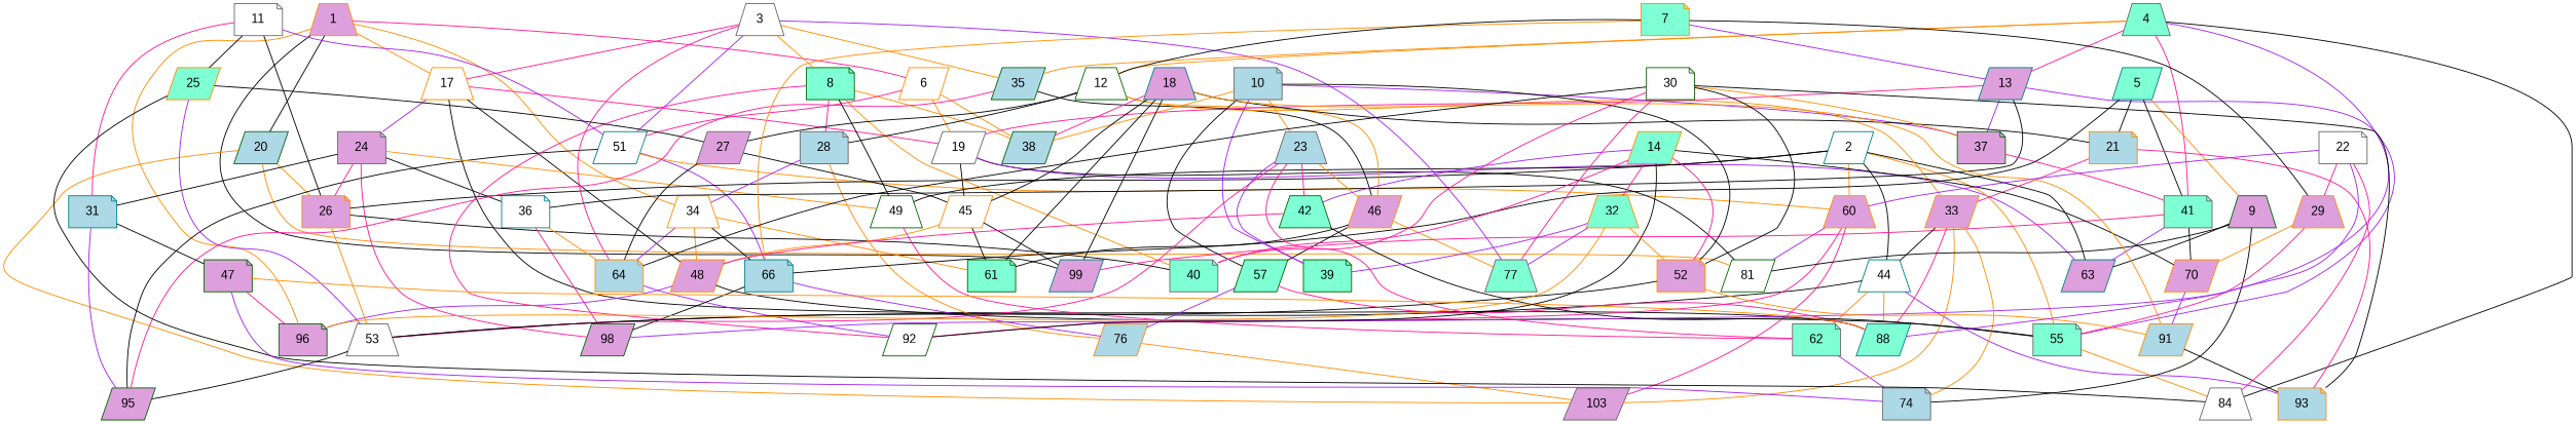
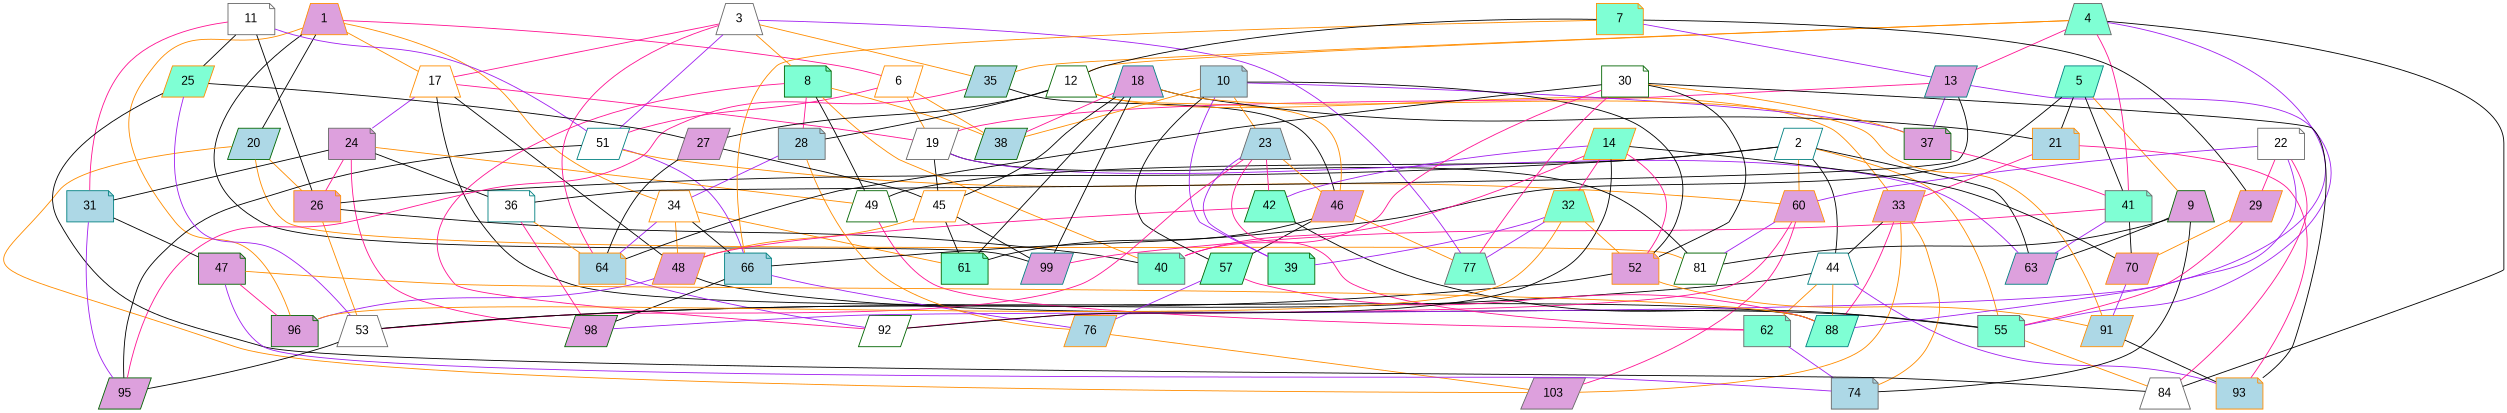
  graph {
    fontname="Liberation Sans"
    node [color=darkorange fillcolor=plum fontname="Liberation Sans" shape=parallelogram style=filled]
    edge [color=black fontname="Liberation Sans"]
    1 [shape=trapezium super="+15"]
    6 [fillcolor=white]
    17 [fillcolor=white shape=trapezium super="+86"]
    20 [color=darkgreen fillcolor=lightblue]
    34 [fillcolor=white shape=trapezium super="+83"]
    96 [color=darkgreen shape=note]
    99 [color=teal]
    51 [color=teal fillcolor=white super="+54"]
    19 [color=gray40 fillcolor=white super="+43"]
    38 [color=darkgreen fillcolor=lightblue]
    24 [color=gray40 shape=note super="+75"]
    48 [super="+80"]
    88 [color=teal fillcolor=aquamarine super="+102"]
    26 [shape=note super="+73"]
    81 [color=darkgreen fillcolor=white]
    103 [color=gray40]
    64 [fillcolor=lightblue shape=note super="+68"]
    66 [color=teal fillcolor=lightblue shape=note super="+67"]
    61 [color=darkgreen fillcolor=aquamarine shape=note]
    2 [color=teal fillcolor=white super="+100"]
    44 [color=teal fillcolor=white shape=trapezium super="+94"]
    49 [color=darkgreen fillcolor=white shape=trapezium]
    55 [color=gray40 fillcolor=aquamarine shape=note super="+90"]
    60 [shape=trapezium super="+78"]
    63 [color=teal]
    40 [color=gray40 fillcolor=aquamarine shape=note]
    53 [color=gray40 fillcolor=white shape=trapezium super="+97"]
    93 [fillcolor=lightblue shape=note]
    62 [color=gray40 fillcolor=aquamarine shape=note]
    84 [color=gray40 fillcolor=white shape=trapezium]
    92 [color=darkgreen fillcolor=white]
    3 [color=gray40 fillcolor=white shape=trapezium super="+56"]
    8 [color=darkgreen fillcolor=aquamarine shape=note super="+16"]
    35 [color=darkgreen fillcolor=lightblue]
    77 [color=gray40 fillcolor=aquamarine shape=trapezium]
    28 [color=gray40 fillcolor=lightblue shape=note]
    46 [super="+58"]
    95 [color=darkgreen]
    4 [color=gray40 fillcolor=aquamarine shape=trapezium super="+65"]
    12 [color=darkgreen fillcolor=white shape=trapezium super="+89"]
    13 [color=teal super="+50"]
    41 [color=gray40 fillcolor=aquamarine shape=note super="+79"]
    98 [color=darkgreen]
    27 [color=gray40]
    33 [super="+71"]
    37 [color=darkgreen shape=note]
    36 [color=teal fillcolor=white shape=note]
    70
    5 [color=teal fillcolor=aquamarine]
    9 [color=darkgreen shape=trapezium]
    21 [fillcolor=lightblue shape=note]
    74 [color=gray40 fillcolor=lightblue shape=note]
    76 [fillcolor=lightblue]
    45 [fillcolor=white super="+101"]
    7 [fillcolor=aquamarine shape=note]
-   29 [shape=trapezium]
+   29
    10 [color=gray40 fillcolor=lightblue shape=note super="+87"]
    23 [color=gray40 fillcolor=lightblue shape=trapezium super="+82"]
    39 [color=darkgreen fillcolor=aquamarine shape=note]
    52 [shape=note super="+85"]
    57 [color=darkgreen fillcolor=aquamarine]
    42 [color=darkgreen fillcolor=aquamarine shape=trapezium]
    91 [fillcolor=lightblue]
    11 [color=gray40 fillcolor=white shape=note]
    25 [fillcolor=aquamarine]
    31 [color=teal fillcolor=lightblue shape=note]
    47 [color=darkgreen shape=note]
    14 [fillcolor=aquamarine super="+72"]
    32 [fillcolor=aquamarine shape=trapezium super="+69"]
    18 [color=teal shape=trapezium super="+104"]
    22 [color=gray40 fillcolor=white shape=note]
    30 [color=darkgreen fillcolor=white shape=note super="+59"]
    1 -- 6 [color=deeppink]
    1 -- 17 [color=darkorange]
    1 -- 20
    1 -- 34 [color=darkorange]
    1 -- 96 [color=darkorange]
    1 -- 99
    6 -- 51 [color=deeppink]
    6 -- 19 [color=darkorange]
    6 -- 38 [color=darkorange]
    17 -- 19 [color=deeppink]
    17 -- 24 [color=purple]
    17 -- 48
    17 -- 88
    20 -- 26 [color=darkorange]
    20 -- 81 [color=darkorange]
    20 -- 103 [color=darkorange]
    34 -- 48 [color=darkorange]
    34 -- 64 [color=purple]
    34 -- 66
    34 -- 61 [color=darkorange]
    51 -- 66 [color=purple]
    51 -- 60 [color=darkorange]
    51 -- 95
    19 -- 81
    19 -- 63 [color=purple]
    19 -- 45
    24 -- 26 [color=deeppink]
    24 -- 49 [color=darkorange]
    24 -- 98 [color=deeppink]
    24 -- 36
    24 -- 31
    48 -- 96 [color=purple]
    48 -- 55
    26 -- 40
    26 -- 53 [color=darkorange]
    64 -- 92 [color=purple]
    66 -- 98
    66 -- 76 [color=purple]
    2 -- 26
    2 -- 44
    2 -- 49
    2 -- 55 [color=darkorange]
    2 -- 60 [color=darkorange]
    2 -- 63
    44 -- 88 [color=darkorange]
    44 -- 53
    44 -- 93 [color=purple]
    44 -- 62 [color=darkorange]
    49 -- 62 [color=deeppink]
    55 -- 84 [color=darkorange]
    60 -- 81 [color=purple]
    60 -- 103 [color=deeppink]
    60 -- 92 [color=deeppink]
    53 -- 95
    62 -- 74 [color=purple]
    3 -- 17 [color=deeppink]
    3 -- 51 [color=purple]
    3 -- 64 [color=deeppink]
    3 -- 8 [color=darkorange]
    3 -- 35 [color=darkorange]
    3 -- 77 [color=purple]
    8 -- 38 [color=darkorange]
    8 -- 49
    8 -- 40 [color=darkorange]
    8 -- 92 [color=deeppink]
    8 -- 28 [color=deeppink]
    35 -- 46
    35 -- 95 [color=deeppink]
    28 -- 34 [color=purple]
    28 -- 76 [color=darkorange]
    46 -- 61
    46 -- 77 [color=darkorange]
    46 -- 57
    4 -- 84
    4 -- 35 [color=darkorange]
    4 -- 12 [color=darkorange]
    4 -- 13 [color=deeppink]
    4 -- 41 [color=deeppink]
    4 -- 98 [color=purple]
    12 -- 28
    12 -- 46 [color=darkorange]
    12 -- 27
    12 -- 33 [color=darkorange]
    13 -- 19 [color=deeppink]
    13 -- 55 [color=purple]
    13 -- 37 [color=purple]
    13 -- 36
    41 -- 99 [color=deeppink]
    41 -- 63 [color=purple]
    41 -- 70
    27 -- 64
    27 -- 45
    33 -- 88 [color=deeppink]
    33 -- 103 [color=darkorange]
    33 -- 44
    33 -- 74 [color=darkorange]
    37 -- 41 [color=deeppink]
    36 -- 64 [color=darkorange]
    36 -- 98 [color=deeppink]
    70 -- 91 [color=purple]
    5 -- 66
    5 -- 41
    5 -- 9 [color=darkorange]
    5 -- 21
    9 -- 81
    9 -- 63
    9 -- 74
    21 -- 93 [color=deeppink]
    21 -- 33 [color=deeppink]
    76 -- 103 [color=darkorange]
    45 -- 99
    45 -- 48 [color=darkorange]
    45 -- 61
    7 -- 66 [color=darkorange]
    7 -- 12
    7 -- 13 [color=purple]
    7 -- 29
    29 -- 55 [color=deeppink]
    29 -- 70 [color=darkorange]
    10 -- 38 [color=darkorange]
    10 -- 37 [color=purple]
    10 -- 23 [color=darkorange]
    10 -- 39 [color=purple]
    10 -- 52
    10 -- 57
    23 -- 53 [color=deeppink]
    23 -- 62 [color=deeppink]
    23 -- 46 [color=darkorange]
    23 -- 39 [color=purple]
    23 -- 42 [color=deeppink]
    52 -- 53
    52 -- 91 [color=darkorange]
    57 -- 88 [color=deeppink]
    57 -- 76 [color=purple]
    42 -- 48 [color=deeppink]
    42 -- 55
    91 -- 93
    11 -- 51 [color=purple]
    11 -- 26
    11 -- 25
    11 -- 31 [color=deeppink]
    25 -- 53 [color=purple]
    25 -- 84
    25 -- 27
    31 -- 95 [color=purple]
    31 -- 47
    47 -- 96 [color=deeppink]
    47 -- 88 [color=darkorange]
    47 -- 74 [color=purple]
    14 -- 40 [color=deeppink]
    14 -- 92
    14 -- 70
    14 -- 52 [color=deeppink]
    14 -- 42 [color=purple]
    14 -- 32 [color=deeppink]
    32 -- 96 [color=darkorange]
    32 -- 77 [color=purple]
    32 -- 39 [color=purple weight=2]
    32 -- 52 [color=darkorange]
    18 -- 99
    18 -- 38 [color=deeppink]
    18 -- 61
    18 -- 21
    18 -- 45
    18 -- 91 [color=darkorange]
    22 -- 88 [color=purple]
    22 -- 60 [color=purple]
    22 -- 84 [color=deeppink]
    22 -- 29 [color=deeppink]
    30 -- 64
    30 -- 40 [color=deeppink]
    30 -- 93
    30 -- 77 [color=deeppink]
    30 -- 37 [color=darkorange]
    30 -- 52
  }
